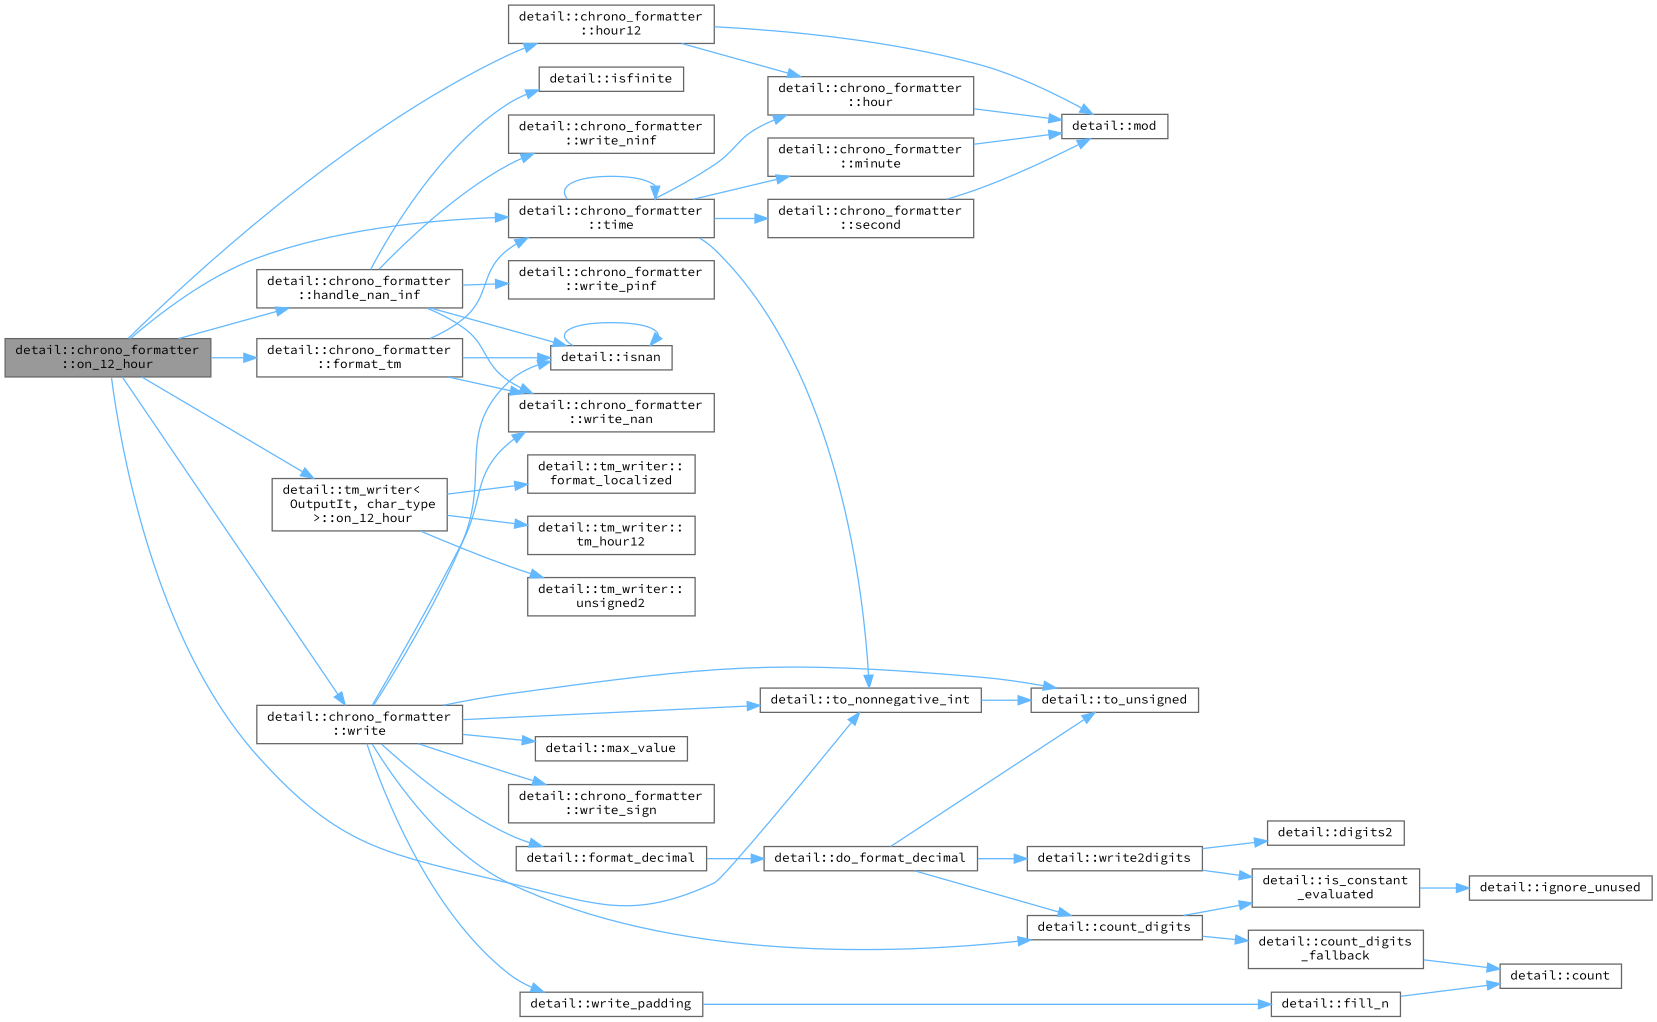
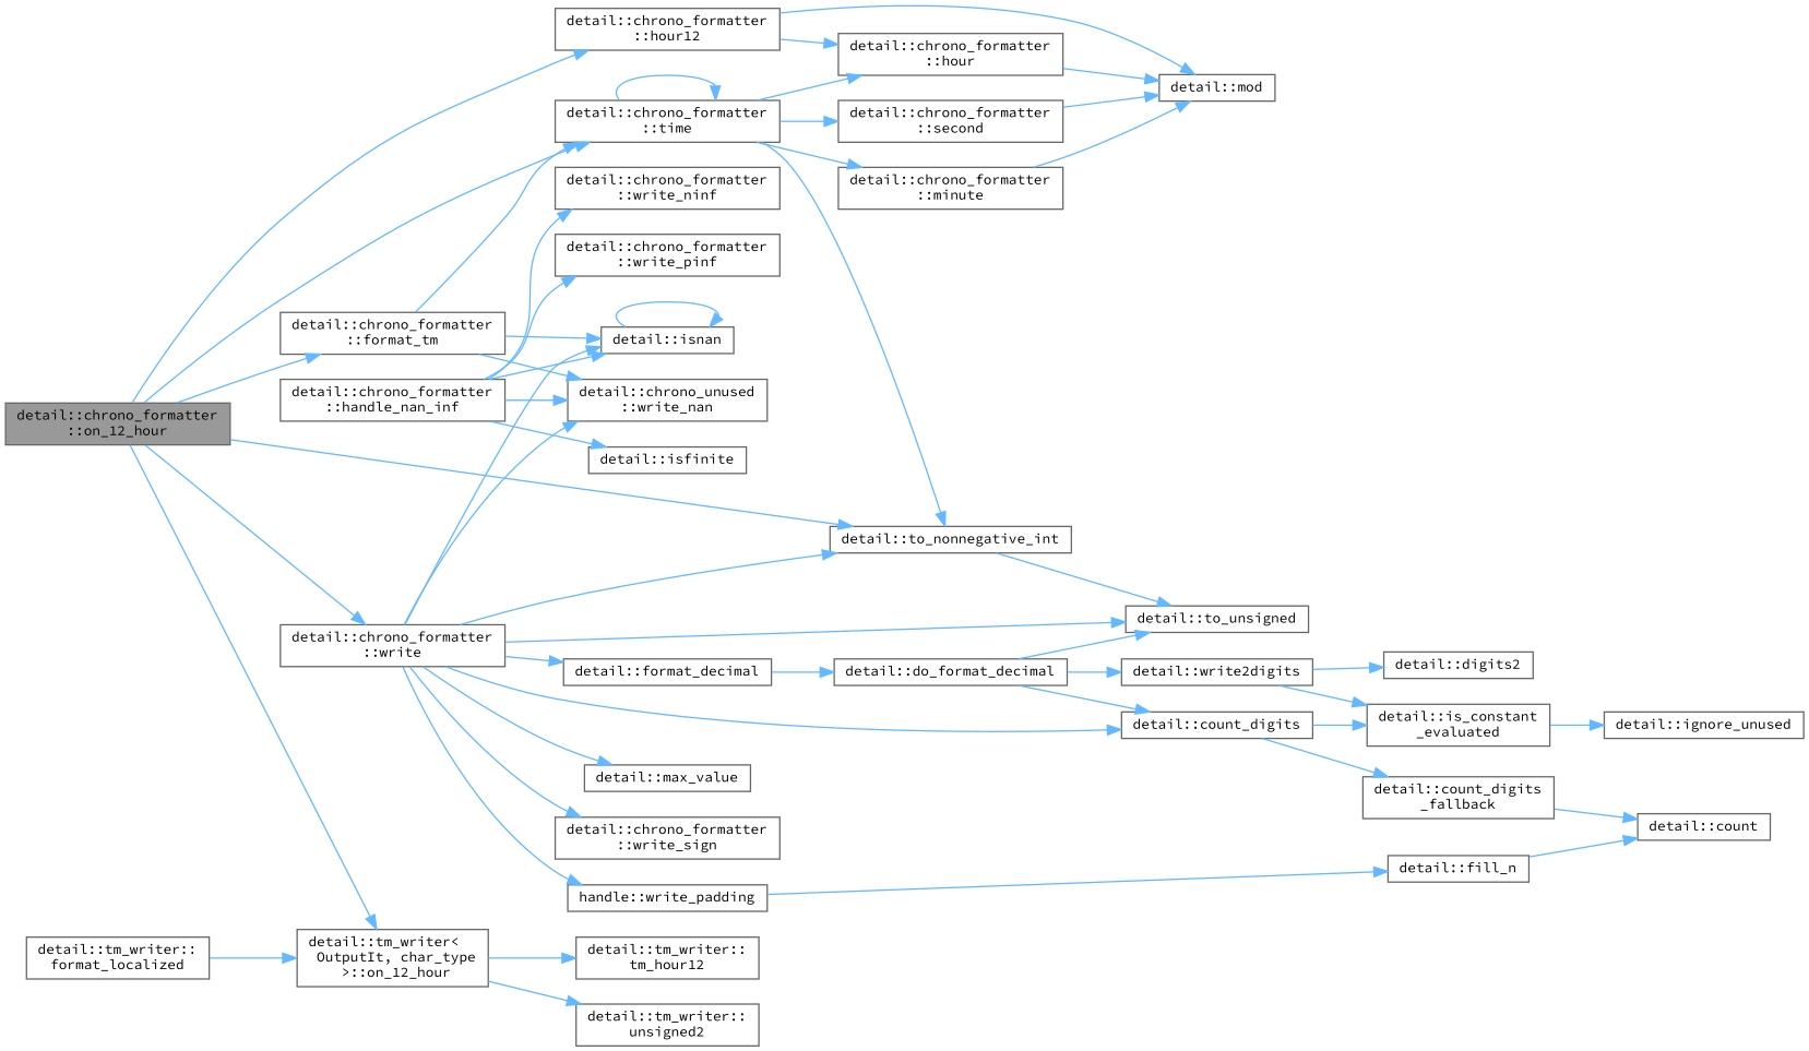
  digraph {
    fontname="Source Code Pro"
    rankdir=LR
    node [color=grey40 fillcolor=white fontname="Source Code Pro" fontsize=10 shape=box style=filled]
    edge [color=steelblue1 fontname="Source Code Pro" fontsize=10 labelfontname=Helvetica labelfontsize=10 style=solid]
    n1 [color=gray40 fillcolor=grey60 fontcolor=black height=0.2 label="detail::chrono_formatter\l::on_12_hour" width=0.4]
    n2 [height=0.2 label="detail::chrono_formatter\l::format_tm" width=0.4]
    n3 [height=0.2 label="detail::chrono_formatter\l::time" width=0.4]
    n4 [height=0.2 label="detail::to_nonnegative_int" width=0.4]
    n5 [height=0.2 label="detail::chrono_formatter\l::handle_nan_inf" width=0.4]
    n6 [height=0.2 label="detail::chrono_formatter\l::hour12" width=0.4]
    n7 [height=0.2 label="detail::tm_writer\<\l OutputIt, char_type\l \>::on_12_hour" width=0.4]
    n8 [height=0.2 label="detail::chrono_formatter\l::write" width=0.4]
    n9 [height=0.2 label="detail::isnan" width=0.4]
-   n10 [height=0.2 label="detail::chrono_formatter\l::write_nan" width=0.4]
+   n10 [height=0.2 label="detail::chrono_unused\l::write_nan" width=0.4]
    n11 [height=0.2 label="detail::chrono_formatter\l::hour" width=0.4]
    n12 [height=0.2 label="detail::chrono_formatter\l::minute" width=0.4]
    n13 [height=0.2 label="detail::chrono_formatter\l::second" width=0.4]
    n14 [height=0.2 label="detail::to_unsigned" width=0.4]
    n15 [height=0.2 label="detail::isfinite" width=0.4]
    n16 [height=0.2 label="detail::chrono_formatter\l::write_ninf" width=0.4]
    n17 [height=0.2 label="detail::chrono_formatter\l::write_pinf" width=0.4]
    n18 [height=0.2 label="detail::mod" width=0.4]
    n19 [height=0.2 label="detail::tm_writer::\lformat_localized" width=0.4]
    n20 [height=0.2 label="detail::tm_writer::\ltm_hour12" width=0.4]
    n21 [height=0.2 label="detail::tm_writer::\lunsigned2" width=0.4]
    n22 [height=0.2 label="detail::count_digits" width=0.4]
    n23 [height=0.2 label="detail::format_decimal" width=0.4]
    n24 [height=0.2 label="detail::max_value" width=0.4]
-   n25 [height=0.2 label="detail::write_padding" width=0.4]
+   n25 [height=0.2 label="handle::write_padding" width=0.4]
    n26 [height=0.2 label="detail::chrono_formatter\l::write_sign" width=0.4]
    n27 [height=0.2 label="detail::count_digits\l_fallback" width=0.4]
    n28 [height=0.2 label="detail::is_constant\l_evaluated" width=0.4]
    n29 [height=0.2 label="detail::do_format_decimal" width=0.4]
    n30 [height=0.2 label="detail::fill_n" width=0.4]
    n31 [height=0.2 label="detail::count" width=0.4]
    n32 [height=0.2 label="detail::ignore_unused" width=0.4]
    n33 [height=0.2 label="detail::write2digits" width=0.4]
    n34 [height=0.2 label="detail::digits2" width=0.4]
    n1 -> n2
    n1 -> n3
    n1 -> n4
-   n1 -> n5
    n1 -> n6
    n1 -> n7
    n1 -> n8
    n2 -> n3
    n2 -> n9
    n2 -> n10
    n3 -> n3
    n3 -> n4
    n3 -> n11
    n3 -> n12
    n3 -> n13
    n4 -> n14
    n5 -> n9
    n5 -> n10
    n5 -> n15
    n5 -> n16
    n5 -> n17
    n6 -> n11
    n6 -> n18
-   n7 -> n19
+   n19 -> n7
    n7 -> n20
    n7 -> n21
    n8 -> n4
    n8 -> n9
    n8 -> n10
    n8 -> n14
    n8 -> n22
    n8 -> n23
    n8 -> n24
    n8 -> n25
    n8 -> n26
    n9 -> n9
    n11 -> n18
    n12 -> n18
    n13 -> n18
    n22 -> n27
    n22 -> n28
    n23 -> n29
    n25 -> n30
    n27 -> n31
    n28 -> n32
    n29 -> n14
    n29 -> n22
    n29 -> n33
    n30 -> n31
    n33 -> n28
    n33 -> n34
  }
